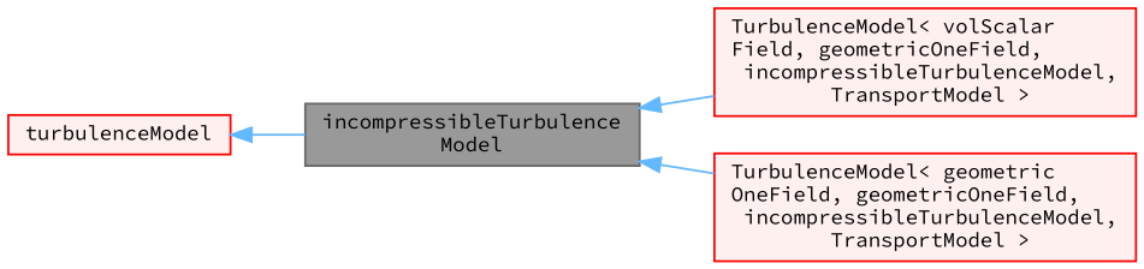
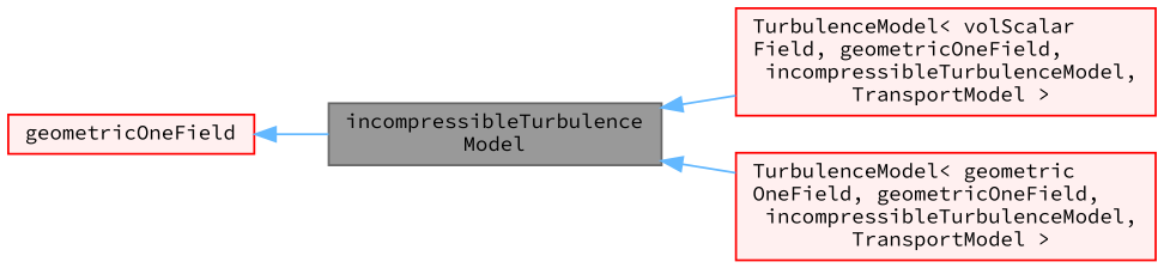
  digraph {
    rankdir=LR
    fontname="Source Code Pro"
    node [color=red fillcolor="#FFF0F0" fontname="Source Code Pro" fontsize=10 shape=box style=filled]
    edge [color=steelblue1 dir=back fontname="Source Code Pro" fontsize=10 labelfontname=Helvetica labelfontsize=10 style=solid]
    n1 [color=gray40 fillcolor=grey60 fontcolor=black height=0.2 label="incompressibleTurbulence\lModel" width=0.4]
    n2 [height=0.2 label="TurbulenceModel\< volScalar\lField, geometricOneField,\l incompressibleTurbulenceModel,\l TransportModel \>" width=0.4]
    n3 [height=0.2 label="TurbulenceModel\< geometric\lOneField, geometricOneField,\l incompressibleTurbulenceModel,\l TransportModel \>" width=0.4]
-   n4 [height=0.2 label=turbulenceModel width=0.4]
+   n4 [height=0.2 label=geometricOneField width=0.4]
    n1 -> n2
    n1 -> n3
    n4 -> n1
  }
